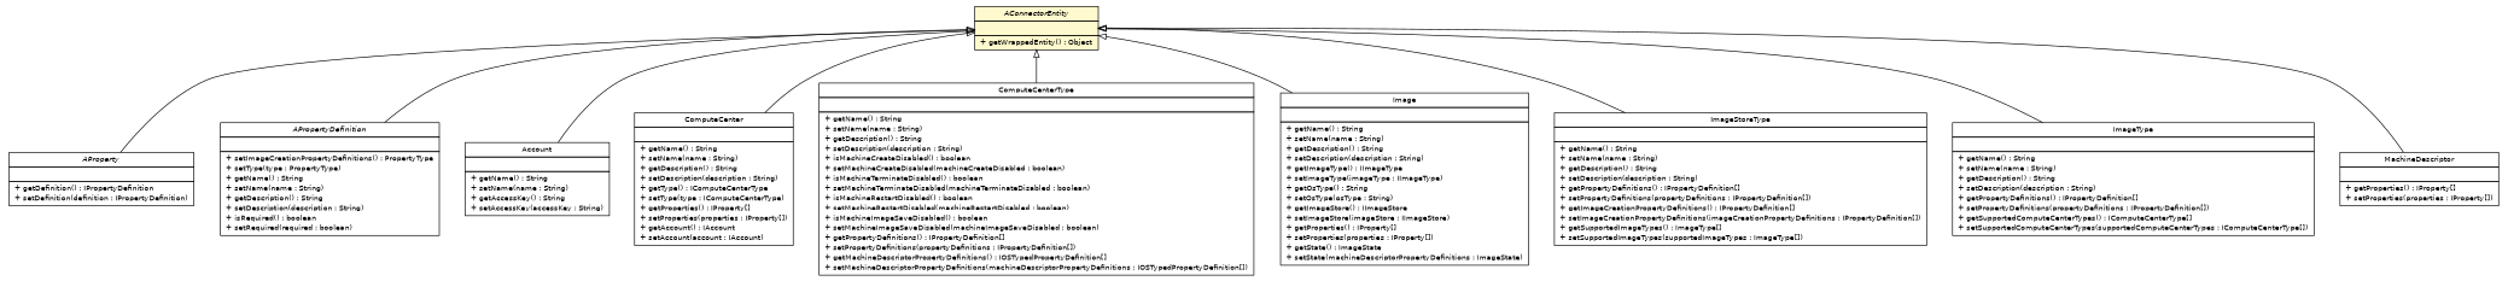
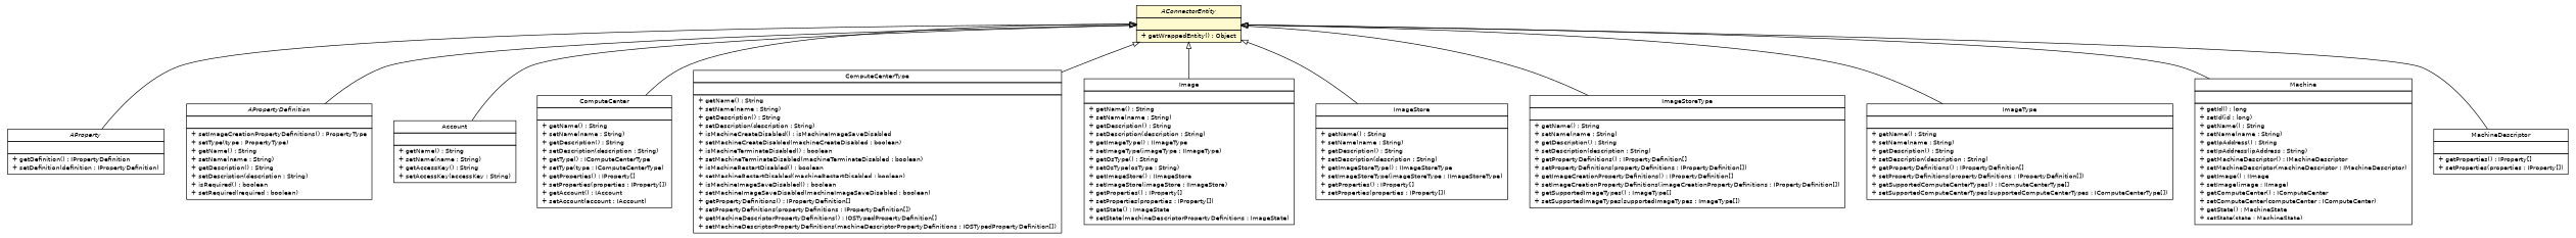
  digraph {
    nodesep=0.25
    ranksep=0.5
    node [fontcolor=black fontname=Helvetica fontsize=10.0 shape=plaintext]
    edge [arrowtail=empty dir=back fontname=Helvetica fontsize=10 headport=p labelfontname=Helvetica labelfontsize=10 tailport=p]
    n1 [label=<<table title="com.singularity.ee.connectors.entity.impl.AConnectorEntity" border="0" cellborder="1" cellspacing="0" cellpadding="2" port="p" bgcolor="lemonChiffon" href="./AConnectorEntity.html"> 		<tr><td><table border="0" cellspacing="0" cellpadding="1"> <tr><td align="center" balign="center"><font face="Helvetica-Oblique"> AConnectorEntity </font></td></tr> 		</table></td></tr> 		<tr><td><table border="0" cellspacing="0" cellpadding="1"> <tr><td align="left" balign="left">  </td></tr> 		</table></td></tr> 		<tr><td><table border="0" cellspacing="0" cellpadding="1"> <tr><td align="left" balign="left"> + getWrappedEntity() : Object </td></tr> 		</table></td></tr> 		</table>>]
    n2 [label=<<table title="com.singularity.ee.connectors.entity.impl.AProperty" border="0" cellborder="1" cellspacing="0" cellpadding="2" port="p" href="./AProperty.html"> 		<tr><td><table border="0" cellspacing="0" cellpadding="1"> <tr><td align="center" balign="center"><font face="Helvetica-Oblique"> AProperty </font></td></tr> 		</table></td></tr> 		<tr><td><table border="0" cellspacing="0" cellpadding="1"> <tr><td align="left" balign="left">  </td></tr> 		</table></td></tr> 		<tr><td><table border="0" cellspacing="0" cellpadding="1"> <tr><td align="left" balign="left"> + getDefinition() : IPropertyDefinition </td></tr> <tr><td align="left" balign="left"> + setDefinition(definition : IPropertyDefinition) </td></tr> 		</table></td></tr> 		</table>>]
    n3 [label=<<table title="com.singularity.ee.connectors.entity.impl.APropertyDefinition" border="0" cellborder="1" cellspacing="0" cellpadding="2" port="p" href="./APropertyDefinition.html"> 		<tr><td><table border="0" cellspacing="0" cellpadding="1"> <tr><td align="center" balign="center"><font face="Helvetica-Oblique"> APropertyDefinition </font></td></tr> 		</table></td></tr> 		<tr><td><table border="0" cellspacing="0" cellpadding="1"> <tr><td align="left" balign="left">  </td></tr> 		</table></td></tr> 		<tr><td><table border="0" cellspacing="0" cellpadding="1"> <tr><td align="left" balign="left"> + setImageCreationPropertyDefinitions() : PropertyType </td></tr> <tr><td align="left" balign="left"> + setType(type : PropertyType) </td></tr> <tr><td align="left" balign="left"> + getName() : String </td></tr> <tr><td align="left" balign="left"> + setName(name : String) </td></tr> <tr><td align="left" balign="left"> + getDescription() : String </td></tr> <tr><td align="left" balign="left"> + setDescription(description : String) </td></tr> <tr><td align="left" balign="left"> + isRequired() : boolean </td></tr> <tr><td align="left" balign="left"> + setRequired(required : boolean) </td></tr> 		</table></td></tr> 		</table>>]
    n4 [label=<<table title="com.singularity.ee.connectors.entity.impl.Account" border="0" cellborder="1" cellspacing="0" cellpadding="2" port="p" href="./Account.html"> 		<tr><td><table border="0" cellspacing="0" cellpadding="1"> <tr><td align="center" balign="center"> Account </td></tr> 		</table></td></tr> 		<tr><td><table border="0" cellspacing="0" cellpadding="1"> <tr><td align="left" balign="left">  </td></tr> 		</table></td></tr> 		<tr><td><table border="0" cellspacing="0" cellpadding="1"> <tr><td align="left" balign="left"> + getName() : String </td></tr> <tr><td align="left" balign="left"> + setName(name : String) </td></tr> <tr><td align="left" balign="left"> + getAccessKey() : String </td></tr> <tr><td align="left" balign="left"> + setAccessKey(accessKey : String) </td></tr> 		</table></td></tr> 		</table>>]
    n5 [label=<<table title="com.singularity.ee.connectors.entity.impl.ComputeCenter" border="0" cellborder="1" cellspacing="0" cellpadding="2" port="p" href="./ComputeCenter.html"> 		<tr><td><table border="0" cellspacing="0" cellpadding="1"> <tr><td align="center" balign="center"> ComputeCenter </td></tr> 		</table></td></tr> 		<tr><td><table border="0" cellspacing="0" cellpadding="1"> <tr><td align="left" balign="left">  </td></tr> 		</table></td></tr> 		<tr><td><table border="0" cellspacing="0" cellpadding="1"> <tr><td align="left" balign="left"> + getName() : String </td></tr> <tr><td align="left" balign="left"> + setName(name : String) </td></tr> <tr><td align="left" balign="left"> + getDescription() : String </td></tr> <tr><td align="left" balign="left"> + setDescription(description : String) </td></tr> <tr><td align="left" balign="left"> + getType() : IComputeCenterType </td></tr> <tr><td align="left" balign="left"> + setType(type : IComputeCenterType) </td></tr> <tr><td align="left" balign="left"> + getProperties() : IProperty[] </td></tr> <tr><td align="left" balign="left"> + setProperties(properties : IProperty[]) </td></tr> <tr><td align="left" balign="left"> + getAccount() : IAccount </td></tr> <tr><td align="left" balign="left"> + setAccount(account : IAccount) </td></tr> 		</table></td></tr> 		</table>>]
-   n6 [label=<<table title="com.singularity.ee.connectors.entity.impl.ComputeCenterType" border="0" cellborder="1" cellspacing="0" cellpadding="2" port="p" href="./ComputeCenterType.html"> 		<tr><td><table border="0" cellspacing="0" cellpadding="1"> <tr><td align="center" balign="center"> ComputeCenterType </td></tr> 		</table></td></tr> 		<tr><td><table border="0" cellspacing="0" cellpadding="1"> <tr><td align="left" balign="left">  </td></tr> 		</table></td></tr> 		<tr><td><table border="0" cellspacing="0" cellpadding="1"> <tr><td align="left" balign="left"> + getName() : String </td></tr> <tr><td align="left" balign="left"> + setName(name : String) </td></tr> <tr><td align="left" balign="left"> + getDescription() : String </td></tr> <tr><td align="left" balign="left"> + setDescription(description : String) </td></tr> <tr><td align="left" balign="left"> + isMachineCreateDisabled() : boolean </td></tr> <tr><td align="left" balign="left"> + setMachineCreateDisabled(machineCreateDisabled : boolean) </td></tr> <tr><td align="left" balign="left"> + isMachineTerminateDisabled() : boolean </td></tr> <tr><td align="left" balign="left"> + setMachineTerminateDisabled(machineTerminateDisabled : boolean) </td></tr> <tr><td align="left" balign="left"> + isMachineRestartDisabled() : boolean </td></tr> <tr><td align="left" balign="left"> + setMachineRestartDisabled(machineRestartDisabled : boolean) </td></tr> <tr><td align="left" balign="left"> + isMachineImageSaveDisabled() : boolean </td></tr> <tr><td align="left" balign="left"> + setMachineImageSaveDisabled(machineImageSaveDisabled : boolean) </td></tr> <tr><td align="left" balign="left"> + getPropertyDefinitions() : IPropertyDefinition[] </td></tr> <tr><td align="left" balign="left"> + setPropertyDefinitions(propertyDefinitions : IPropertyDefinition[]) </td></tr> <tr><td align="left" balign="left"> + getMachineDescriptorPropertyDefinitions() : IOSTypedPropertyDefinition[] </td></tr> <tr><td align="left" balign="left"> + setMachineDescriptorPropertyDefinitions(machineDescriptorPropertyDefinitions : IOSTypedPropertyDefinition[]) </td></tr> 		</table></td></tr> 		</table>>]
+   n6 [label=<<table title="com.singularity.ee.connectors.entity.impl.ComputeCenterType" border="0" cellborder="1" cellspacing="0" cellpadding="2" port="p" href="./ComputeCenterType.html"> 		<tr><td><table border="0" cellspacing="0" cellpadding="1"> <tr><td align="center" balign="center"> ComputeCenterType </td></tr> 		</table></td></tr> 		<tr><td><table border="0" cellspacing="0" cellpadding="1"> <tr><td align="left" balign="left">  </td></tr> 		</table></td></tr> 		<tr><td><table border="0" cellspacing="0" cellpadding="1"> <tr><td align="left" balign="left"> + getName() : String </td></tr> <tr><td align="left" balign="left"> + setName(name : String) </td></tr> <tr><td align="left" balign="left"> + getDescription() : String </td></tr> <tr><td align="left" balign="left"> + setDescription(description : String) </td></tr> <tr><td align="left" balign="left"> + isMachineCreateDisabled() : isMachineImageSaveDisabled </td></tr> <tr><td align="left" balign="left"> + setMachineCreateDisabled(machineCreateDisabled : boolean) </td></tr> <tr><td align="left" balign="left"> + isMachineTerminateDisabled() : boolean </td></tr> <tr><td align="left" balign="left"> + setMachineTerminateDisabled(machineTerminateDisabled : boolean) </td></tr> <tr><td align="left" balign="left"> + isMachineRestartDisabled() : boolean </td></tr> <tr><td align="left" balign="left"> + setMachineRestartDisabled(machineRestartDisabled : boolean) </td></tr> <tr><td align="left" balign="left"> + isMachineImageSaveDisabled() : boolean </td></tr> <tr><td align="left" balign="left"> + setMachineImageSaveDisabled(machineImageSaveDisabled : boolean) </td></tr> <tr><td align="left" balign="left"> + getPropertyDefinitions() : IPropertyDefinition[] </td></tr> <tr><td align="left" balign="left"> + setPropertyDefinitions(propertyDefinitions : IPropertyDefinition[]) </td></tr> <tr><td align="left" balign="left"> + getMachineDescriptorPropertyDefinitions() : IOSTypedPropertyDefinition[] </td></tr> <tr><td align="left" balign="left"> + setMachineDescriptorPropertyDefinitions(machineDescriptorPropertyDefinitions : IOSTypedPropertyDefinition[]) </td></tr> 		</table></td></tr> 		</table>>]
    n7 [label=<<table title="com.singularity.ee.connectors.entity.impl.Image" border="0" cellborder="1" cellspacing="0" cellpadding="2" port="p" href="./Image.html"> 		<tr><td><table border="0" cellspacing="0" cellpadding="1"> <tr><td align="center" balign="center"> Image </td></tr> 		</table></td></tr> 		<tr><td><table border="0" cellspacing="0" cellpadding="1"> <tr><td align="left" balign="left">  </td></tr> 		</table></td></tr> 		<tr><td><table border="0" cellspacing="0" cellpadding="1"> <tr><td align="left" balign="left"> + getName() : String </td></tr> <tr><td align="left" balign="left"> + setName(name : String) </td></tr> <tr><td align="left" balign="left"> + getDescription() : String </td></tr> <tr><td align="left" balign="left"> + setDescription(description : String) </td></tr> <tr><td align="left" balign="left"> + getImageType() : IImageType </td></tr> <tr><td align="left" balign="left"> + setImageType(imageType : IImageType) </td></tr> <tr><td align="left" balign="left"> + getOsType() : String </td></tr> <tr><td align="left" balign="left"> + setOsType(osType : String) </td></tr> <tr><td align="left" balign="left"> + getImageStore() : IImageStore </td></tr> <tr><td align="left" balign="left"> + setImageStore(imageStore : IImageStore) </td></tr> <tr><td align="left" balign="left"> + getProperties() : IProperty[] </td></tr> <tr><td align="left" balign="left"> + setProperties(properties : IProperty[]) </td></tr> <tr><td align="left" balign="left"> + getState() : ImageState </td></tr> <tr><td align="left" balign="left"> + setState(machineDescriptorPropertyDefinitions : ImageState) </td></tr> 		</table></td></tr> 		</table>>]
+   n8 [label=<<table title="com.singularity.ee.connectors.entity.impl.ImageStore" border="0" cellborder="1" cellspacing="0" cellpadding="2" port="p" href="./ImageStore.html"> 		<tr><td><table border="0" cellspacing="0" cellpadding="1"> <tr><td align="center" balign="center"> ImageStore </td></tr> 		</table></td></tr> 		<tr><td><table border="0" cellspacing="0" cellpadding="1"> <tr><td align="left" balign="left">  </td></tr> 		</table></td></tr> 		<tr><td><table border="0" cellspacing="0" cellpadding="1"> <tr><td align="left" balign="left"> + getName() : String </td></tr> <tr><td align="left" balign="left"> + setName(name : String) </td></tr> <tr><td align="left" balign="left"> + getDescription() : String </td></tr> <tr><td align="left" balign="left"> + setDescription(description : String) </td></tr> <tr><td align="left" balign="left"> + getImageStoreType() : IImageStoreType </td></tr> <tr><td align="left" balign="left"> + setImageStoreType(imageStoreType : IImageStoreType) </td></tr> <tr><td align="left" balign="left"> + getProperties() : IProperty[] </td></tr> <tr><td align="left" balign="left"> + setProperties(properties : IProperty[]) </td></tr> 		</table></td></tr> 		</table>>]
    n9 [label=<<table title="com.singularity.ee.connectors.entity.impl.ImageStoreType" border="0" cellborder="1" cellspacing="0" cellpadding="2" port="p" href="./ImageStoreType.html"> 		<tr><td><table border="0" cellspacing="0" cellpadding="1"> <tr><td align="center" balign="center"> ImageStoreType </td></tr> 		</table></td></tr> 		<tr><td><table border="0" cellspacing="0" cellpadding="1"> <tr><td align="left" balign="left">  </td></tr> 		</table></td></tr> 		<tr><td><table border="0" cellspacing="0" cellpadding="1"> <tr><td align="left" balign="left"> + getName() : String </td></tr> <tr><td align="left" balign="left"> + setName(name : String) </td></tr> <tr><td align="left" balign="left"> + getDescription() : String </td></tr> <tr><td align="left" balign="left"> + setDescription(description : String) </td></tr> <tr><td align="left" balign="left"> + getPropertyDefinitions() : IPropertyDefinition[] </td></tr> <tr><td align="left" balign="left"> + setPropertyDefinitions(propertyDefinitions : IPropertyDefinition[]) </td></tr> <tr><td align="left" balign="left"> + getImageCreationPropertyDefinitions() : IPropertyDefinition[] </td></tr> <tr><td align="left" balign="left"> + setImageCreationPropertyDefinitions(imageCreationPropertyDefinitions : IPropertyDefinition[]) </td></tr> <tr><td align="left" balign="left"> + getSupportedImageTypes() : ImageType[] </td></tr> <tr><td align="left" balign="left"> + setSupportedImageTypes(supportedImageTypes : ImageType[]) </td></tr> 		</table></td></tr> 		</table>>]
    n10 [label=<<table title="com.singularity.ee.connectors.entity.impl.ImageType" border="0" cellborder="1" cellspacing="0" cellpadding="2" port="p" href="./ImageType.html"> 		<tr><td><table border="0" cellspacing="0" cellpadding="1"> <tr><td align="center" balign="center"> ImageType </td></tr> 		</table></td></tr> 		<tr><td><table border="0" cellspacing="0" cellpadding="1"> <tr><td align="left" balign="left">  </td></tr> 		</table></td></tr> 		<tr><td><table border="0" cellspacing="0" cellpadding="1"> <tr><td align="left" balign="left"> + getName() : String </td></tr> <tr><td align="left" balign="left"> + setName(name : String) </td></tr> <tr><td align="left" balign="left"> + getDescription() : String </td></tr> <tr><td align="left" balign="left"> + setDescription(description : String) </td></tr> <tr><td align="left" balign="left"> + getPropertyDefinitions() : IPropertyDefinition[] </td></tr> <tr><td align="left" balign="left"> + setPropertyDefinitions(propertyDefinitions : IPropertyDefinition[]) </td></tr> <tr><td align="left" balign="left"> + getSupportedComputeCenterTypes() : IComputeCenterType[] </td></tr> <tr><td align="left" balign="left"> + setSupportedComputeCenterTypes(supportedComputeCenterTypes : IComputeCenterType[]) </td></tr> 		</table></td></tr> 		</table>>]
+   n11 [label=<<table title="com.singularity.ee.connectors.entity.impl.Machine" border="0" cellborder="1" cellspacing="0" cellpadding="2" port="p" href="./Machine.html"> 		<tr><td><table border="0" cellspacing="0" cellpadding="1"> <tr><td align="center" balign="center"> Machine </td></tr> 		</table></td></tr> 		<tr><td><table border="0" cellspacing="0" cellpadding="1"> <tr><td align="left" balign="left">  </td></tr> 		</table></td></tr> 		<tr><td><table border="0" cellspacing="0" cellpadding="1"> <tr><td align="left" balign="left"> + getId() : long </td></tr> <tr><td align="left" balign="left"> + setId(id : long) </td></tr> <tr><td align="left" balign="left"> + getName() : String </td></tr> <tr><td align="left" balign="left"> + setName(name : String) </td></tr> <tr><td align="left" balign="left"> + getIpAddress() : String </td></tr> <tr><td align="left" balign="left"> + setIpAddress(ipAddress : String) </td></tr> <tr><td align="left" balign="left"> + getMachineDescriptor() : IMachineDescriptor </td></tr> <tr><td align="left" balign="left"> + setMachineDescriptor(machineDescriptor : IMachineDescriptor) </td></tr> <tr><td align="left" balign="left"> + getImage() : IImage </td></tr> <tr><td align="left" balign="left"> + setImage(image : IImage) </td></tr> <tr><td align="left" balign="left"> + getComputeCenter() : IComputeCenter </td></tr> <tr><td align="left" balign="left"> + setComputeCenter(computeCenter : IComputeCenter) </td></tr> <tr><td align="left" balign="left"> + getState() : MachineState </td></tr> <tr><td align="left" balign="left"> + setState(state : MachineState) </td></tr> 		</table></td></tr> 		</table>>]
    n12 [label=<<table title="com.singularity.ee.connectors.entity.impl.MachineDescriptor" border="0" cellborder="1" cellspacing="0" cellpadding="2" port="p" href="./MachineDescriptor.html"> 		<tr><td><table border="0" cellspacing="0" cellpadding="1"> <tr><td align="center" balign="center"> MachineDescriptor </td></tr> 		</table></td></tr> 		<tr><td><table border="0" cellspacing="0" cellpadding="1"> <tr><td align="left" balign="left">  </td></tr> 		</table></td></tr> 		<tr><td><table border="0" cellspacing="0" cellpadding="1"> <tr><td align="left" balign="left"> + getProperties() : IProperty[] </td></tr> <tr><td align="left" balign="left"> + setProperties(properties : IProperty[]) </td></tr> 		</table></td></tr> 		</table>>]
    n1 -> n2
    n1 -> n3
    n1 -> n4
    n1 -> n5
    n1 -> n6
    n1 -> n7
+   n1 -> n8
    n1 -> n9
    n1 -> n10
+   n1 -> n11
    n1 -> n12
  }
